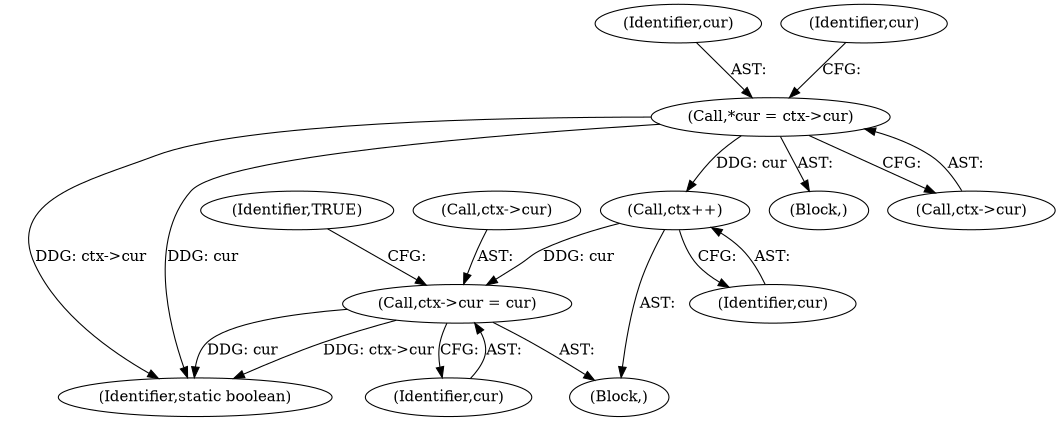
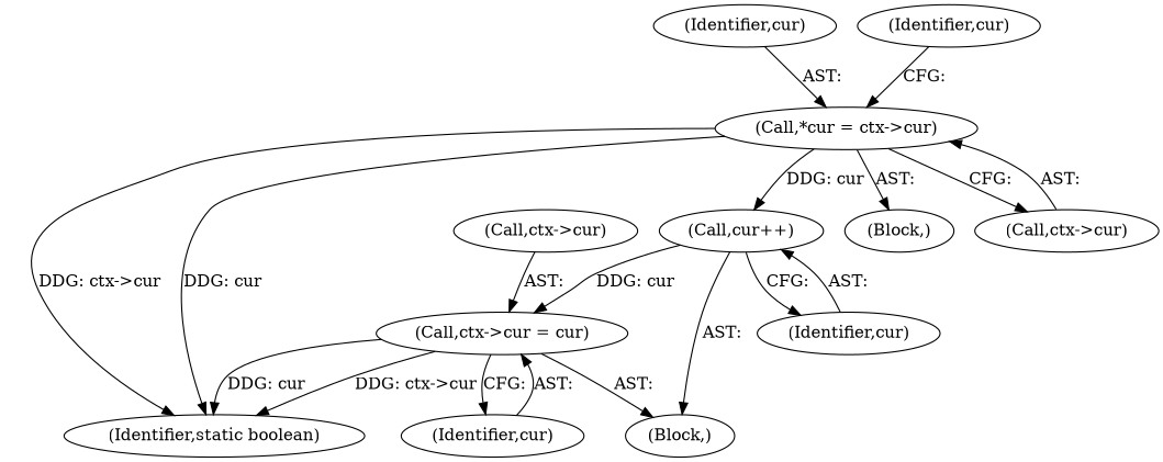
  digraph {
    n1 [label="(Call,*cur = ctx->cur)"]
-   n2 [label="(Call,ctx++)"]
+   n2 [label="(Call,cur++)"]
    n3 [label="(Identifier,static boolean)"]
    n4 [label="(Block,)"]
    n5 [label="(Call,ctx->cur)"]
    n6 [label="(Call,ctx->cur = cur)"]
    n7 [label="(Identifier,cur)"]
    n8 [label="(Block,)"]
    n9 [label="(Identifier,cur)"]
-   n10 [label="(Identifier,TRUE)"]
    n11 [label="(Identifier,cur)"]
    n12 [label="(Call,ctx->cur)"]
    n13 [label="(Identifier,cur)"]
    n1 -> n2 [label="DDG: cur"]
    n1 -> n3 [label="DDG: ctx->cur"]
    n1 -> n3 [label="DDG: cur"]
    n1 -> n4 [label="AST: "]
    n1 -> n5 [label="CFG: "]
    n2 -> n6 [label="DDG: cur"]
    n2 -> n7 [label="CFG: "]
    n2 -> n8 [label="AST: "]
    n5 -> n1 [label="AST: "]
    n6 -> n3 [label="DDG: cur"]
    n6 -> n3 [label="DDG: ctx->cur"]
    n6 -> n8 [label="AST: "]
    n6 -> n9 [label="CFG: "]
    n7 -> n2 [label="AST: "]
    n9 -> n6 [label="AST: "]
-   n10 -> n6 [label="CFG: "]
    n11 -> n1 [label="AST: "]
    n12 -> n6 [label="AST: "]
    n13 -> n1 [label="CFG: "]
  }
